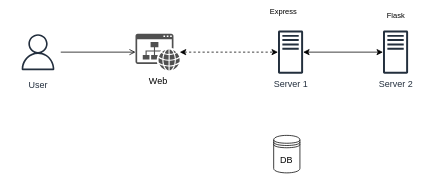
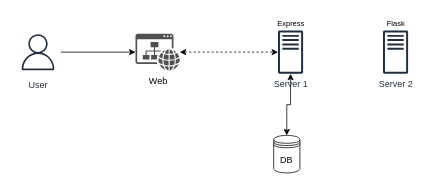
  <mxCell id="0" />
  <mxCell id="1" parent="0" />
  <mxCell id="2" style="edgeStyle=orthogonalEdgeStyle;rounded=0;orthogonalLoop=1;jettySize=auto;html=1;startArrow=classic;startFill=1;dashed=1;" parent="1" source="3" target="8" edge="1"><mxGeometry relative="1" as="geometry"><mxPoint x="270" y="74.5" as="targetPoint" /></mxGeometry></mxCell>
  <mxCell id="3" value="Web" style="sketch=0;pointerEvents=1;shadow=0;dashed=0;html=1;strokeColor=none;fillColor=#505050;labelPosition=center;verticalLabelPosition=bottom;verticalAlign=top;outlineConnect=0;align=center;shape=mxgraph.office.concepts.website;" parent="1" vertex="1"><mxGeometry x="180" y="44.5" width="59" height="49" as="geometry" /></mxCell>
- <mxCell id="4" style="edgeStyle=orthogonalEdgeStyle;rounded=0;orthogonalLoop=1;jettySize=auto;html=1;endArrow=open;" parent="1" source="5" target="3" edge="1"><mxGeometry relative="1" as="geometry"><mxPoint x="150" y="69" as="targetPoint" /></mxGeometry></mxCell>
+ <mxCell id="4" style="edgeStyle=orthogonalEdgeStyle;rounded=0;orthogonalLoop=1;jettySize=auto;html=1;" parent="1" source="5" target="3" edge="1"><mxGeometry relative="1" as="geometry"><mxPoint x="150" y="69" as="targetPoint" /></mxGeometry></mxCell>
  <mxCell id="5" value="User" style="sketch=0;outlineConnect=0;fontColor=#232F3E;gradientColor=none;strokeColor=#232F3E;fillColor=#ffffff;dashed=0;verticalLabelPosition=bottom;verticalAlign=top;align=center;html=1;fontSize=12;fontStyle=0;aspect=fixed;shape=mxgraph.aws4.resourceIcon;resIcon=mxgraph.aws4.user;" parent="1" vertex="1"><mxGeometry x="20" y="39" width="60" height="60" as="geometry" /></mxCell>
- <mxCell id="7" style="edgeStyle=orthogonalEdgeStyle;rounded=0;orthogonalLoop=1;jettySize=auto;html=1;startArrow=classic;startFill=1;endArrow=classic;endFill=1;" parent="1" source="8" target="10" edge="1"><mxGeometry relative="1" as="geometry" /></mxCell>
+ <mxCell id="6" style="edgeStyle=orthogonalEdgeStyle;rounded=0;orthogonalLoop=1;jettySize=auto;html=1;startArrow=classic;startFill=1;endArrow=classic;endFill=1;" parent="1" source="8" target="9" edge="1"><mxGeometry relative="1" as="geometry" /></mxCell>
  <mxCell id="8" value="Server 1" style="sketch=0;outlineConnect=0;fontColor=#232F3E;gradientColor=none;fillColor=#232F3D;strokeColor=none;dashed=0;verticalLabelPosition=bottom;verticalAlign=top;align=center;html=1;fontSize=12;fontStyle=0;aspect=fixed;pointerEvents=1;shape=mxgraph.aws4.traditional_server;" parent="1" vertex="1"><mxGeometry x="370" y="40" width="33.46" height="58" as="geometry" /></mxCell>
  <mxCell id="9" value="DB" style="shape=datastore;whiteSpace=wrap;html=1;" parent="1" vertex="1"><mxGeometry x="364.23" y="180" width="35" height="50" as="geometry" /></mxCell>
  <mxCell id="10" value="Server 2" style="sketch=0;outlineConnect=0;fontColor=#232F3E;gradientColor=none;fillColor=#232F3D;strokeColor=none;dashed=0;verticalLabelPosition=bottom;verticalAlign=top;align=center;html=1;fontSize=12;fontStyle=0;aspect=fixed;pointerEvents=1;shape=mxgraph.aws4.traditional_server;" parent="1" vertex="1"><mxGeometry x="510" y="40" width="33.46" height="58" as="geometry" /></mxCell>
- <mxCell id="11" value="&lt;font style=&quot;font-size: 10px;&quot;&gt;Express&lt;/font&gt;" style="text;html=1;align=center;verticalAlign=middle;resizable=0;points=[];autosize=1;strokeColor=none;fillColor=none;" parent="1" vertex="1"><mxGeometry x="351.73" y="5" width="50" height="20" as="geometry" /></mxCell>
- <mxCell id="12" value="&lt;font style=&quot;font-size: 10px;&quot;&gt;Flask&lt;/font&gt;" style="text;html=1;align=center;verticalAlign=middle;resizable=0;points=[];autosize=1;strokeColor=none;fillColor=none;" parent="1" vertex="1"><mxGeometry x="506.73" y="10" width="40" height="20" as="geometry" /></mxCell>
+ <mxCell id="11" value="&lt;font style=&quot;font-size: 10px;&quot;&gt;Express&lt;/font&gt;" style="text;html=1;align=center;verticalAlign=middle;resizable=0;points=[];autosize=1;strokeColor=none;fillColor=none;" parent="1" vertex="1"><mxGeometry x="361.73" y="20" width="50" height="20" as="geometry" /></mxCell>
+ <mxCell id="12" value="&lt;font style=&quot;font-size: 10px;&quot;&gt;Flask&lt;/font&gt;" style="text;html=1;align=center;verticalAlign=middle;resizable=0;points=[];autosize=1;strokeColor=none;fillColor=none;" parent="1" vertex="1"><mxGeometry x="506.73" y="20" width="40" height="20" as="geometry" /></mxCell>
